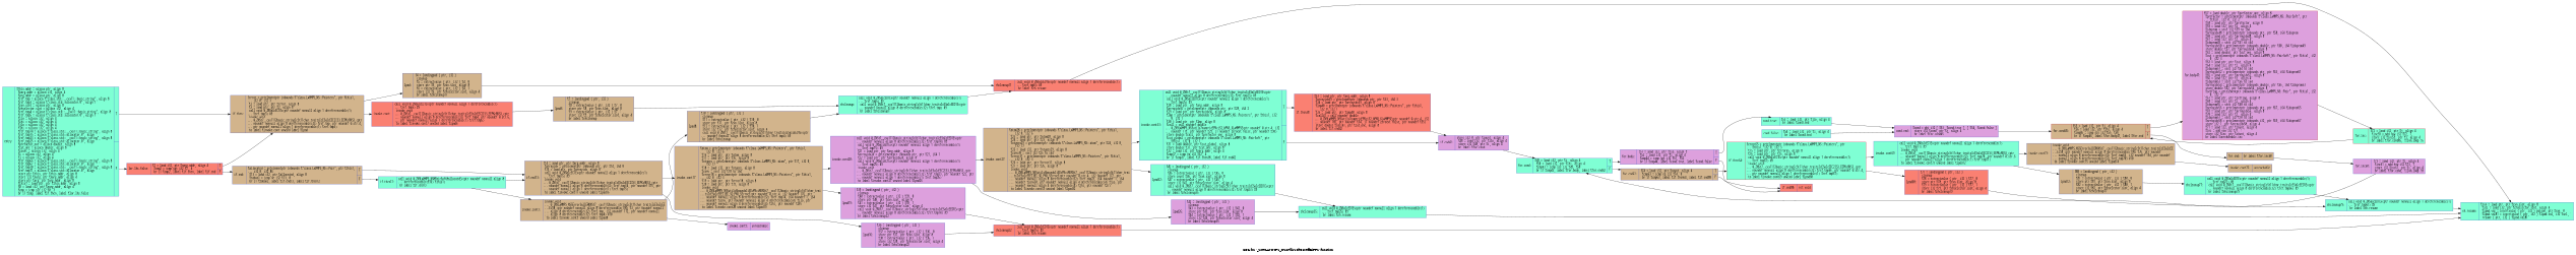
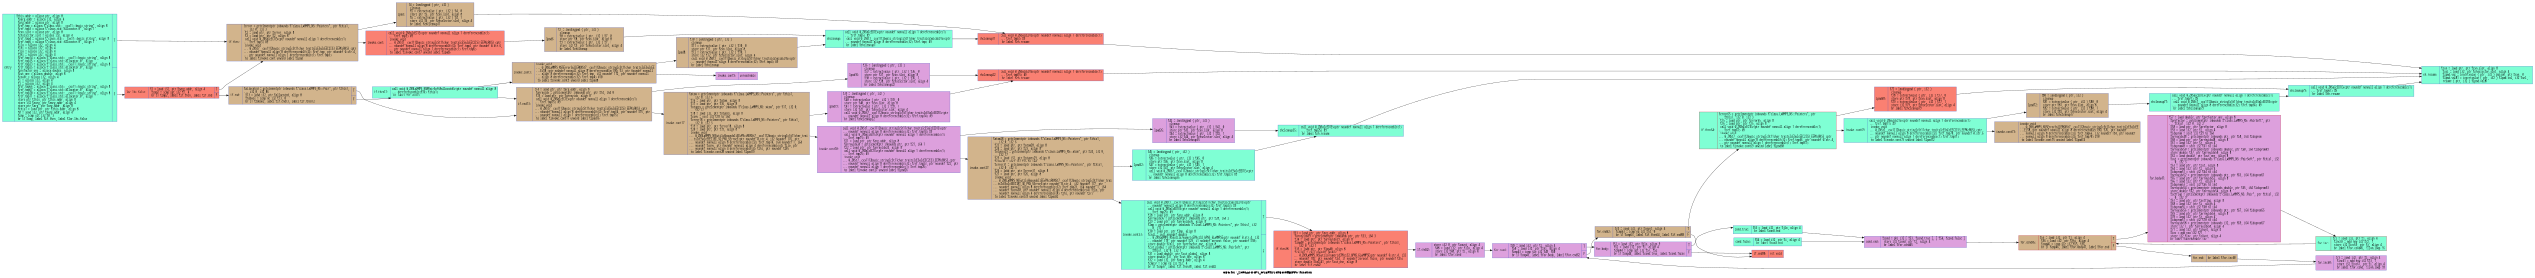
  digraph {
    label="CFG for '_ZN9LAMMPS_NS8PairSoft5coeffEiPPc' function"
    rankdir=LR
    node [color="#3d50c3ff" fillcolor=tan fontname=Courier shape=record style=filled]
    n1 [fillcolor=aquamarine label="{entry:\l|  %this.addr = alloca ptr, align 8\l  %narg.addr = alloca i32, align 4\l  %arg.addr = alloca ptr, align 8\l  %ref.tmp = alloca %\"class.std::__cxx11::basic_string\", align 8\l  %ref.tmp3 = alloca %\"class.std::allocator.0\", align 1\l  %exn.slot = alloca ptr, align 8\l  %ehselector.slot = alloca i32, align 4\l  %ref.tmp4 = alloca %\"class.std::__cxx11::basic_string\", align 8\l  %ref.tmp5 = alloca %\"class.std::allocator.0\", align 1\l  %ilo = alloca i32, align 4\l  %ihi = alloca i32, align 4\l  %jlo = alloca i32, align 4\l  %jhi = alloca i32, align 4\l  %ref.tmp14 = alloca %\"class.std::__cxx11::basic_string\", align 8\l  %ref.tmp15 = alloca %\"class.std::allocator.0\", align 1\l  %ref.tmp23 = alloca %\"class.std::__cxx11::basic_string\", align 8\l  %ref.tmp25 = alloca %\"class.std::allocator.0\", align 1\l  %prefactor_one = alloca double, align 8\l  %cut_one = alloca double, align 8\l  %count = alloca i32, align 4\l  %i = alloca i32, align 4\l  %j = alloca i32, align 4\l  %ref.tmp66 = alloca %\"class.std::__cxx11::basic_string\", align 8\l  %ref.tmp67 = alloca %\"class.std::allocator.0\", align 1\l  %ref.tmp70 = alloca %\"class.std::__cxx11::basic_string\", align 8\l  %ref.tmp71 = alloca %\"class.std::allocator.0\", align 1\l  store ptr %this, ptr %this.addr, align 8\l  store i32 %narg, ptr %narg.addr, align 4\l  store ptr %arg, ptr %arg.addr, align 8\l  %this1 = load ptr, ptr %this.addr, align 8\l  %0 = load i32, ptr %narg.addr, align 4\l  %cmp = icmp slt i32 %0, 3\l  br i1 %cmp, label %if.then, label %lor.lhs.false\l|{<s0>T|<s1>F}}"]
    n2 [label="{if.then:\l|  %error = getelementptr inbounds %\"class.LAMMPS_NS::Pointers\", ptr %this1,\l... i32 0, i32 3\l  %2 = load ptr, ptr %error, align 8\l  %3 = load ptr, ptr %2, align 8\l  call void @_ZNSaIcEC1Ev(ptr noundef nonnull align 1 dereferenceable(1)\l... %ref.tmp3) #9\l  invoke void\l... @_ZNSt7__cxx1112basic_stringIcSt11char_traitsIcESaIcEEC2IS3_EEPKcRKS3_(ptr\l... noundef nonnull align 8 dereferenceable(32) %ref.tmp, ptr noundef @.str.4,\l... ptr noundef nonnull align 1 dereferenceable(1) %ref.tmp3)\l          to label %invoke.cont unwind label %lpad\l}"]
    n3 [fillcolor=salmon label="{lor.lhs.false:\l|  %1 = load i32, ptr %narg.addr, align 4\l  %cmp2 = icmp sgt i32 %1, 4\l  br i1 %cmp2, label %if.then, label %if.end\l|{<s0>T|<s1>F}}"]
    n4 [fillcolor=salmon label="{invoke.cont:\l|  call void @_ZNSaIcEC1Ev(ptr noundef nonnull align 1 dereferenceable(1)\l... %ref.tmp5) #9\l  invoke void\l... @_ZNSt7__cxx1112basic_stringIcSt11char_traitsIcESaIcEEC2IS3_EEPKcRKS3_(ptr\l... noundef nonnull align 8 dereferenceable(32) %ref.tmp4, ptr noundef @.str.6,\l... ptr noundef nonnull align 1 dereferenceable(1) %ref.tmp5)\l          to label %invoke.cont7 unwind label %lpad6\l}"]
    n5 [label="{lpad:\l|  %4 = landingpad \{ ptr, i32 \}\l          cleanup\l  %5 = extractvalue \{ ptr, i32 \} %4, 0\l  store ptr %5, ptr %exn.slot, align 8\l  %6 = extractvalue \{ ptr, i32 \} %4, 1\l  store i32 %6, ptr %ehselector.slot, align 4\l  br label %ehcleanup11\l}"]
    n6 [label="{if.end:\l|  %allocated = getelementptr inbounds %\"class.LAMMPS_NS::Pair\", ptr %this1,\l... i32 0, i32 86\l  %13 = load i32, ptr %allocated, align 8\l  %tobool = icmp ne i32 %13, 0\l  br i1 %tobool, label %if.end13, label %if.then12\l|{<s0>T|<s1>F}}"]
    n7 [label="{lpad6:\l|  %7 = landingpad \{ ptr, i32 \}\l          cleanup\l  %8 = extractvalue \{ ptr, i32 \} %7, 0\l  store ptr %8, ptr %exn.slot, align 8\l  %9 = extractvalue \{ ptr, i32 \} %7, 1\l  store i32 %9, ptr %ehselector.slot, align 4\l  br label %ehcleanup\l}"]
    n8 [fillcolor=salmon label="{ehcleanup11:\l|  call void @_ZNSaIcED1Ev(ptr noundef nonnull align 1 dereferenceable(1)\l... %ref.tmp3) #9\l  br label %eh.resume\l}"]
    n9 [label="{if.end13:\l|  %14 = load ptr, ptr %arg.addr, align 8\l  %arrayidx = getelementptr inbounds ptr, ptr %14, i64 0\l  %15 = load ptr, ptr %arrayidx, align 8\l  call void @_ZNSaIcEC1Ev(ptr noundef nonnull align 1 dereferenceable(1)\l... %ref.tmp15) #9\l  invoke void\l... @_ZNSt7__cxx1112basic_stringIcSt11char_traitsIcESaIcEEC2IS3_EEPKcRKS3_(ptr\l... noundef nonnull align 8 dereferenceable(32) %ref.tmp14, ptr noundef %15, ptr\l... noundef nonnull align 1 dereferenceable(1) %ref.tmp15)\l          to label %invoke.cont17 unwind label %lpad16\l}"]
    n10 [fillcolor=aquamarine label="{if.then12:\l|  call void @_ZN9LAMMPS_NS8PairSoft8allocateEv(ptr noundef nonnull align 8\l... dereferenceable(936) %this1)\l  br label %if.end13\l}"]
    n11 [label="{invoke.cont17:\l|  %atom = getelementptr inbounds %\"class.LAMMPS_NS::Pointers\", ptr %this1,\l... i32 0, i32 6\l  %16 = load ptr, ptr %atom, align 8\l  %17 = load ptr, ptr %16, align 8\l  %ntypes = getelementptr inbounds %\"class.LAMMPS_NS::Atom\", ptr %17, i32 0,\l... i32 17\l  %18 = load i32, ptr %ntypes, align 8\l  %conv = sext i32 %18 to i64\l  %error18 = getelementptr inbounds %\"class.LAMMPS_NS::Pointers\", ptr %this1,\l... i32 0, i32 3\l  %19 = load ptr, ptr %error18, align 8\l  %20 = load ptr, ptr %19, align 8\l  invoke void\l... @_ZN9LAMMPS_NS5utils6boundsIiEEvPKciRKNSt7__cxx1112basic_stringIcSt11char_trai\l...tsIcESaIcEEEllRT_SD_PNS_5ErrorE(ptr noundef @.str.4, i32 noundef 176, ptr\l... noundef nonnull align 8 dereferenceable(32) %ref.tmp14, i64 noundef 1, i64\l... noundef %conv, ptr noundef nonnull align 4 dereferenceable(4) %ilo, ptr\l... noundef nonnull align 4 dereferenceable(4) %ihi, ptr noundef %20)\l          to label %invoke.cont20 unwind label %lpad19\l}"]
    n12 [fillcolor=plum label="{lpad16:\l|  %36 = landingpad \{ ptr, i32 \}\l          cleanup\l  %37 = extractvalue \{ ptr, i32 \} %36, 0\l  store ptr %37, ptr %exn.slot, align 8\l  %38 = extractvalue \{ ptr, i32 \} %36, 1\l  store i32 %38, ptr %ehselector.slot, align 4\l  br label %ehcleanup22\l}"]
    n13 [label="{invoke.cont7:\l|  invoke void\l... @_ZN9LAMMPS_NS5Error3allERKNSt7__cxx1112basic_stringIcSt11char_traitsIcESaIcEE\l...EiS8_(ptr noundef nonnull align 8 dereferenceable(196) %3, ptr noundef nonnull\l... align 8 dereferenceable(32) %ref.tmp, i32 noundef 172, ptr noundef nonnull\l... align 8 dereferenceable(32) %ref.tmp4) #10\l          to label %invoke.cont9 unwind label %lpad8\l}"]
    n14 [fillcolor=plum label="{invoke.cont9:\l|  unreachable\l}"]
    n15 [label="{lpad8:\l|  %10 = landingpad \{ ptr, i32 \}\l          cleanup\l  %11 = extractvalue \{ ptr, i32 \} %10, 0\l  store ptr %11, ptr %exn.slot, align 8\l  %12 = extractvalue \{ ptr, i32 \} %10, 1\l  store i32 %12, ptr %ehselector.slot, align 4\l  call void @_ZNSt7__cxx1112basic_stringIcSt11char_traitsIcESaIcEED1Ev(ptr\l... noundef nonnull align 8 dereferenceable(32) %ref.tmp4) #9\l  br label %ehcleanup\l}"]
    n16 [fillcolor=aquamarine label="{ehcleanup:\l|  call void @_ZNSaIcED1Ev(ptr noundef nonnull align 1 dereferenceable(1)\l... %ref.tmp5) #9\l  call void @_ZNSt7__cxx1112basic_stringIcSt11char_traitsIcESaIcEED1Ev(ptr\l... noundef nonnull align 8 dereferenceable(32) %ref.tmp) #9\l  br label %ehcleanup11\l}"]
    n17 [fillcolor=aquamarine label="{eh.resume:\l|  %exn = load ptr, ptr %exn.slot, align 8\l  %sel = load i32, ptr %ehselector.slot, align 4\l  %lpad.val = insertvalue \{ ptr, i32 \} poison, ptr %exn, 0\l  %lpad.val81 = insertvalue \{ ptr, i32 \} %lpad.val, i32 %sel, 1\l  resume \{ ptr, i32 \} %lpad.val81\l}"]
    n18 [fillcolor=plum label="{invoke.cont20:\l|  call void @_ZNSt7__cxx1112basic_stringIcSt11char_traitsIcESaIcEED1Ev(ptr\l... noundef nonnull align 8 dereferenceable(32) %ref.tmp14) #9\l  call void @_ZNSaIcED1Ev(ptr noundef nonnull align 1 dereferenceable(1)\l... %ref.tmp15) #9\l  %21 = load ptr, ptr %arg.addr, align 8\l  %arrayidx24 = getelementptr inbounds ptr, ptr %21, i64 1\l  %22 = load ptr, ptr %arrayidx24, align 8\l  call void @_ZNSaIcEC1Ev(ptr noundef nonnull align 1 dereferenceable(1)\l... %ref.tmp25) #9\l  invoke void\l... @_ZNSt7__cxx1112basic_stringIcSt11char_traitsIcESaIcEEC2IS3_EEPKcRKS3_(ptr\l... noundef nonnull align 8 dereferenceable(32) %ref.tmp23, ptr noundef %22, ptr\l... noundef nonnull align 1 dereferenceable(1) %ref.tmp25)\l          to label %invoke.cont27 unwind label %lpad26\l}"]
    n19 [fillcolor=plum label="{lpad19:\l|  %39 = landingpad \{ ptr, i32 \}\l          cleanup\l  %40 = extractvalue \{ ptr, i32 \} %39, 0\l  store ptr %40, ptr %exn.slot, align 8\l  %41 = extractvalue \{ ptr, i32 \} %39, 1\l  store i32 %41, ptr %ehselector.slot, align 4\l  call void @_ZNSt7__cxx1112basic_stringIcSt11char_traitsIcESaIcEED1Ev(ptr\l... noundef nonnull align 8 dereferenceable(32) %ref.tmp14) #9\l  br label %ehcleanup22\l}"]
    n20 [fillcolor=salmon label="{ehcleanup22:\l|  call void @_ZNSaIcED1Ev(ptr noundef nonnull align 1 dereferenceable(1)\l... %ref.tmp15) #9\l  br label %eh.resume\l}"]
    n21 [label="{invoke.cont27:\l|  %atom28 = getelementptr inbounds %\"class.LAMMPS_NS::Pointers\", ptr %this1,\l... i32 0, i32 6\l  %23 = load ptr, ptr %atom28, align 8\l  %24 = load ptr, ptr %23, align 8\l  %ntypes29 = getelementptr inbounds %\"class.LAMMPS_NS::Atom\", ptr %24, i32 0,\l... i32 17\l  %25 = load i32, ptr %ntypes29, align 8\l  %conv30 = sext i32 %25 to i64\l  %error31 = getelementptr inbounds %\"class.LAMMPS_NS::Pointers\", ptr %this1,\l... i32 0, i32 3\l  %26 = load ptr, ptr %error31, align 8\l  %27 = load ptr, ptr %26, align 8\l  invoke void\l... @_ZN9LAMMPS_NS5utils6boundsIiEEvPKciRKNSt7__cxx1112basic_stringIcSt11char_trai\l...tsIcESaIcEEEllRT_SD_PNS_5ErrorE(ptr noundef @.str.4, i32 noundef 177, ptr\l... noundef nonnull align 8 dereferenceable(32) %ref.tmp23, i64 noundef 1, i64\l... noundef %conv30, ptr noundef nonnull align 4 dereferenceable(4) %jlo, ptr\l... noundef nonnull align 4 dereferenceable(4) %jhi, ptr noundef %27)\l          to label %invoke.cont33 unwind label %lpad32\l}"]
    n22 [fillcolor=plum label="{lpad26:\l|  %42 = landingpad \{ ptr, i32 \}\l          cleanup\l  %43 = extractvalue \{ ptr, i32 \} %42, 0\l  store ptr %43, ptr %exn.slot, align 8\l  %44 = extractvalue \{ ptr, i32 \} %42, 1\l  store i32 %44, ptr %ehselector.slot, align 4\l  br label %ehcleanup35\l}"]
    n23 [fillcolor=aquamarine label="{invoke.cont33:\l|  call void @_ZNSt7__cxx1112basic_stringIcSt11char_traitsIcESaIcEED1Ev(ptr\l... noundef nonnull align 8 dereferenceable(32) %ref.tmp23) #9\l  call void @_ZNSaIcED1Ev(ptr noundef nonnull align 1 dereferenceable(1)\l... %ref.tmp25) #9\l  %28 = load ptr, ptr %arg.addr, align 8\l  %arrayidx36 = getelementptr inbounds ptr, ptr %28, i64 2\l  %29 = load ptr, ptr %arrayidx36, align 8\l  %lmp = getelementptr inbounds %\"class.LAMMPS_NS::Pointers\", ptr %this1, i32\l... 0, i32 1\l  %30 = load ptr, ptr %lmp, align 8\l  %call = call noundef double\l... @_ZN9LAMMPS_NS5utils7numericEPKciS2_bPNS_6LAMMPSE(ptr noundef @.str.4, i32\l... noundef 179, ptr noundef %29, i1 noundef zeroext false, ptr noundef %30)\l  store double %call, ptr %prefactor_one, align 8\l  %cut_global = getelementptr inbounds %\"class.LAMMPS_NS::PairSoft\", ptr\l... %this1, i32 0, i32 1\l  %31 = load double, ptr %cut_global, align 8\l  store double %31, ptr %cut_one, align 8\l  %32 = load i32, ptr %narg.addr, align 4\l  %cmp37 = icmp eq i32 %32, 4\l  br i1 %cmp37, label %if.then38, label %if.end42\l|{<s0>T|<s1>F}}"]
-   n24 [fillcolor=aquamarine label="{lpad32:\l|  %45 = landingpad \{ ptr, i32 \}\l          cleanup\l  %46 = extractvalue \{ ptr, i32 \} %45, 0\l  store count %46, ptr %exn.slot, align 8\l  %47 = extractvalue \{ ptr, i32 \} %45, 1\l  store i32 %47, ptr %ehselector.slot, align 4\l  call void @_ZNSt7__cxx1112basic_stringIcSt11char_traitsIcESaIcEED1Ev(ptr\l... noundef nonnull align 8 dereferenceable(32) %ref.tmp23) #9\l  br label %ehcleanup35\l}"]
+   n24 [fillcolor=aquamarine label="{lpad32:\l|  %45 = landingpad \{ ptr, i32 \}\l          cleanup\l  %46 = extractvalue \{ ptr, i32 \} %45, 0\l  store ptr %46, ptr %exn.slot, align 8\l  %47 = extractvalue \{ ptr, i32 \} %45, 1\l  store i32 %47, ptr %ehselector.slot, align 4\l  call void @_ZNSt7__cxx1112basic_stringIcSt11char_traitsIcESaIcEED1Ev(ptr\l... noundef nonnull align 8 dereferenceable(32) %ref.tmp23) #9\l  br label %ehcleanup35\l}"]
    n25 [fillcolor=aquamarine label="{ehcleanup35:\l|  call void @_ZNSaIcED1Ev(ptr noundef nonnull align 1 dereferenceable(1)\l... %ref.tmp25) #9\l  br label %eh.resume\l}"]
    n26 [fillcolor=salmon label="{if.then38:\l|  %33 = load ptr, ptr %arg.addr, align 8\l  %arrayidx39 = getelementptr inbounds ptr, ptr %33, i64 3\l  %34 = load ptr, ptr %arrayidx39, align 8\l  %lmp40 = getelementptr inbounds %\"class.LAMMPS_NS::Pointers\", ptr %this1,\l... i32 0, i32 1\l  %35 = load ptr, ptr %lmp40, align 8\l  %call41 = call noundef double\l... @_ZN9LAMMPS_NS5utils7numericEPKciS2_bPNS_6LAMMPSE(ptr noundef @.str.4, i32\l... noundef 182, ptr noundef %34, i1 noundef zeroext false, ptr noundef %35)\l  store double %call41, ptr %cut_one, align 8\l  br label %if.end42\l}"]
    n27 [fillcolor=plum label="{if.end42:\l|  store i32 0, ptr %count, align 4\l  %48 = load i32, ptr %ilo, align 4\l  store i32 %48, ptr %i, align 4\l  br label %for.cond\l}"]
-   n28 [fillcolor=aquamarine label="{for.cond:\l|  %49 = load i32, ptr %i, align 4\l  %50 = load i32, ptr %ihi, align 4\l  %cmp43 = icmp sle i32 %49, %50\l  br i1 %cmp43, label %for.body, label %for.end62\l|{<s0>T|<s1>F}}"]
+   n28 [fillcolor=plum label="{for.cond:\l|  %49 = load i32, ptr %i, align 4\l  %50 = load i32, ptr %ihi, align 4\l  %cmp43 = icmp sle i32 %49, %50\l  br i1 %cmp43, label %for.body, label %for.end62\l|{<s0>T|<s1>F}}"]
    n29 [fillcolor=plum label="{for.body:\l|  %51 = load i32, ptr %jlo, align 9\l  %52 = load i32, ptr %i, align 4\l  %cmp44 = icmp sgt i32 %51, %52\l  br i1 %cmp44, label %cond.true, label %cond.false\l|{<s0>T|<s1>F}}"]
    n30 [label="{for.end62:\l|  %74 = load i32, ptr %count, align 4\l  %cmp63 = icmp eq i32 %74, 0\l  br i1 %cmp63, label %if.then64, label %if.end80\l|{<s0>T|<s1>F}}"]
    n31 [fillcolor=aquamarine label="{cond.true:\l|  %53 = load i32, ptr %jlo, align 4\l  br label %cond.end\l}"]
    n32 [fillcolor=salmon label="{if.end80:\l|  ret void\l}"]
    n33 [color="#b70d28ff" fillcolor=aquamarine label="{if.then64:\l|  %error65 = getelementptr inbounds %\"class.LAMMPS_NS::Pointers\", ptr\l... %this1, i32 0, i32 3\l  %75 = load ptr, ptr %error65, align 8\l  %76 = load ptr, ptr %75, align 8\l  call void @_ZNSaIcEC1Ev(ptr noundef nonnull align 1 dereferenceable(1)\l... %ref.tmp67) #9\l  invoke void\l... @_ZNSt7__cxx1112basic_stringIcSt11char_traitsIcESaIcEEC2IS3_EEPKcRKS3_(ptr\l... noundef nonnull align 8 dereferenceable(32) %ref.tmp66, ptr noundef @.str.4,\l... ptr noundef nonnull align 1 dereferenceable(1) %ref.tmp67)\l          to label %invoke.cont69 unwind label %lpad68\l}"]
    n34 [fillcolor=plum label="{cond.end:\l|  %cond = phi i32 [ %53, %cond.true ], [ %54, %cond.false ]\l  store i32 %cond, ptr %j, align 4\l  br label %for.cond45\l}"]
    n35 [fillcolor=aquamarine label="{cond.false:\l|  %54 = load i32, ptr %i, align 4\l  br label %cond.end\l}"]
    n36 [fillcolor=aquamarine label="{invoke.cont69:\l|  call void @_ZNSaIcEC1Ev(ptr noundef nonnull align 1 dereferenceable(1)\l... %ref.tmp71) #9\l  invoke void\l... @_ZNSt7__cxx1112basic_stringIcSt11char_traitsIcESaIcEEC2IS3_EEPKcRKS3_(ptr\l... noundef nonnull align 8 dereferenceable(32) %ref.tmp70, ptr noundef @.str.6,\l... ptr noundef nonnull align 1 dereferenceable(1) %ref.tmp71)\l          to label %invoke.cont73 unwind label %lpad72\l}"]
    n37 [fillcolor=salmon label="{lpad68:\l|  %77 = landingpad \{ ptr, i32 \}\l          cleanup\l  %78 = extractvalue \{ ptr, i32 \} %77, 0\l  store ptr %78, ptr %exn.slot, align 8\l  %79 = extractvalue \{ ptr, i32 \} %77, 1\l  store i32 %79, ptr %ehselector.slot, align 4\l  br label %ehcleanup79\l}"]
    n38 [color="#b70d28ff" label="{for.cond45:\l|  %55 = load i32, ptr %j, align 4\l  %56 = load i32, ptr %jhi, align 4\l  %cmp46 = icmp sle i32 %55, %56\l  br i1 %cmp46, label %for.body47, label %for.end\l|{<s0>T|<s1>F}}"]
    n39 [color="#b70d28ff" fillcolor=plum label="{for.body47:\l|  %57 = load double, ptr %prefactor_one, align 8\l  %prefactor = getelementptr inbounds %\"class.LAMMPS_NS::PairSoft\", ptr\l... %this1, i32 0, i32 2\l  %58 = load ptr, ptr %prefactor, align 8\l  %59 = load i32, ptr %i, align 4\l  %idxprom = sext i32 %59 to i64\l  %arrayidx48 = getelementptr inbounds ptr, ptr %58, i64 %idxprom\l  %60 = load ptr, ptr %arrayidx48, align 8\l  %61 = load i32, ptr %j, align 4\l  %idxprom49 = sext i32 %61 to i64\l  %arrayidx50 = getelementptr inbounds double, ptr %60, i64 %idxprom49\l  store double %57, ptr %arrayidx50, align 8\l  %62 = load double, ptr %cut_one, align 8\l  %cut = getelementptr inbounds %\"class.LAMMPS_NS::PairSoft\", ptr %this1, i32\l... 0, i32 3\l  %63 = load ptr, ptr %cut, align 8\l  %64 = load i32, ptr %i, align 4\l  %idxprom51 = sext i32 %64 to i64\l  %arrayidx52 = getelementptr inbounds ptr, ptr %63, i64 %idxprom51\l  %65 = load ptr, ptr %arrayidx52, align 8\l  %66 = load i32, ptr %j, align 4\l  %idxprom53 = sext i32 %66 to i64\l  %arrayidx54 = getelementptr inbounds double, ptr %65, i64 %idxprom53\l  store double %62, ptr %arrayidx54, align 8\l  %setflag = getelementptr inbounds %\"class.LAMMPS_NS::Pair\", ptr %this1, i32\l... 0, i32 9\l  %67 = load ptr, ptr %setflag, align 8\l  %68 = load i32, ptr %i, align 4\l  %idxprom55 = sext i32 %68 to i64\l  %arrayidx56 = getelementptr inbounds ptr, ptr %67, i64 %idxprom55\l  %69 = load ptr, ptr %arrayidx56, align 8\l  %70 = load i32, ptr %j, align 4\l  %idxprom57 = sext i32 %70 to i64\l  %arrayidx58 = getelementptr inbounds i32, ptr %69, i64 %idxprom57\l  store i32 1, ptr %arrayidx58, align 4\l  %71 = load i32, ptr %count, align 4\l  %inc = add nsw i32 %71, 1\l  store i32 %inc, ptr %count, align 4\l  br label %unreachable.inc\l}"]
    n40 [label="{for.end:\l|  br label %for.inc60\l}"]
    n41 [color="#b70d28ff" fillcolor=aquamarine label="{for.inc:\l|  %72 = load i32, ptr %j, align 4\l  %inc59 = add nsw i32 %72, 1\l  store i32 %inc59, ptr %j, align 4\l  br label %for.cond45, !llvm.loop !6\l}"]
    n42 [fillcolor=plum label="{for.inc60:\l|  %73 = load i32, ptr %i, align 4\l  %inc61 = add nsw i32 %73, 1\l  store i32 %inc61, ptr %i, align 4\l  br label %for.cond, !llvm.loop !8\l}"]
    n43 [label="{invoke.cont73:\l|  invoke void\l... @_ZN9LAMMPS_NS5Error3allERKNSt7__cxx1112basic_stringIcSt11char_traitsIcESaIcEE\l...EiS8_(ptr noundef nonnull align 8 dereferenceable(196) %76, ptr noundef\l... nonnull align 8 dereferenceable(32) %ref.tmp66, i32 noundef 194, ptr noundef\l... nonnull align 8 dereferenceable(32) %ref.tmp70) #10\l          to label %invoke.cont75 unwind label %lpad74\l}"]
    n44 [label="{lpad72:\l|  %80 = landingpad \{ ptr, i32 \}\l          cleanup\l  %81 = extractvalue \{ ptr, i32 \} %80, 0\l  store ptr %81, ptr %exn.slot, align 8\l  %82 = extractvalue \{ ptr, i32 \} %80, 1\l  store i32 %82, ptr %ehselector.slot, align 4\l  br label %ehcleanup77\l}"]
    n45 [fillcolor=aquamarine label="{ehcleanup79:\l|  call void @_ZNSaIcED1Ev(ptr noundef nonnull align 1 dereferenceable(1)\l... %ref.tmp67) #9\l  br label %eh.resume\l}"]
-   n46 [label="{invoke.cont75:\l|  unreachable\l}"]
    n47 [fillcolor=aquamarine label="{ehcleanup77:\l|  call void @_ZNSaIcED1Ev(ptr noundef nonnull align 1 dereferenceable(1)\l... %ref.tmp71) #9\l  call void @_ZNSt7__cxx1112basic_stringIcSt11char_traitsIcESaIcEED1Ev(ptr\l... noundef nonnull align 8 dereferenceable(32) %ref.tmp66) #9\l  br label %ehcleanup79\l}"]
    n1 -> n2 [tailport=s0]
    n1 -> n3 [tailport=s1]
    n2 -> n4
    n2 -> n5
    n3 -> n2 [tailport=s0]
    n3 -> n6 [tailport=s1]
    n4 -> n7
    n5 -> n8
    n6 -> n9 [tailport=s0]
    n6 -> n10 [tailport=s1]
    n7 -> n16
    n8 -> n17
    n9 -> n11
    n9 -> n12
    n10 -> n9
    n10 -> n13
    n11 -> n18
    n11 -> n19
    n12 -> n20
    n13 -> n14
    n13 -> n15
    n15 -> n16
    n16 -> n8
    n18 -> n21
    n18 -> n22
    n19 -> n20
    n20 -> n17
    n21 -> n23
    n21 -> n24
    n22 -> n25
    n23 -> n26 [tailport=s0]
-   n23 -> n27 [tailport=s1]
    n24 -> n25
    n25 -> n17
    n26 -> n27
    n27 -> n28
    n28 -> n29 [tailport=s0]
    n28 -> n30 [tailport=s1]
    n29 -> n31 [tailport=s0]
    n29 -> n32 [tailport=s1]
    n30 -> n32 [tailport=s1]
    n30 -> n33 [tailport=s0]
    n31 -> n34
    n33 -> n36
    n33 -> n37
    n34 -> n38
    n35 -> n34
    n36 -> n43
    n36 -> n44
    n37 -> n45
    n38 -> n39 [tailport=s0]
    n38 -> n40 [tailport=s1]
    n39 -> n41
    n40 -> n42
    n41 -> n38
    n42 -> n28
-   n43 -> n46
    n44 -> n47
    n45 -> n17
    n47 -> n45
  }
